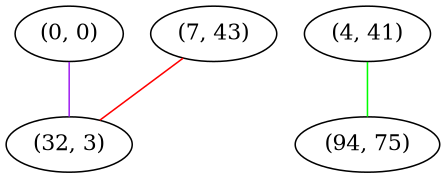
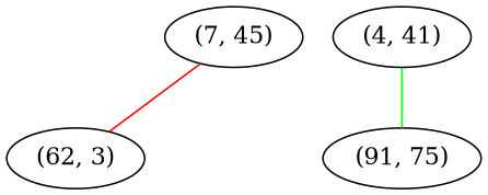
  graph {
-   "(0, 0)"
-   "(32, 3)"
+   "(32, 3)" [label="(62, 3)"]
    n3 [label="(4, 41)"]
-   "(91, 75)" [label="(94, 75)"]
-   "(7, 45)" [label="(7, 43)"]
-   "(0, 0)" -- "(32, 3)" [color=purple weight=4]
+   "(91, 75)"
+   "(7, 45)"
    n3 -- "(91, 75)" [color=green weight=2]
    "(7, 45)" -- "(32, 3)" [color=red weight=1]
  }
